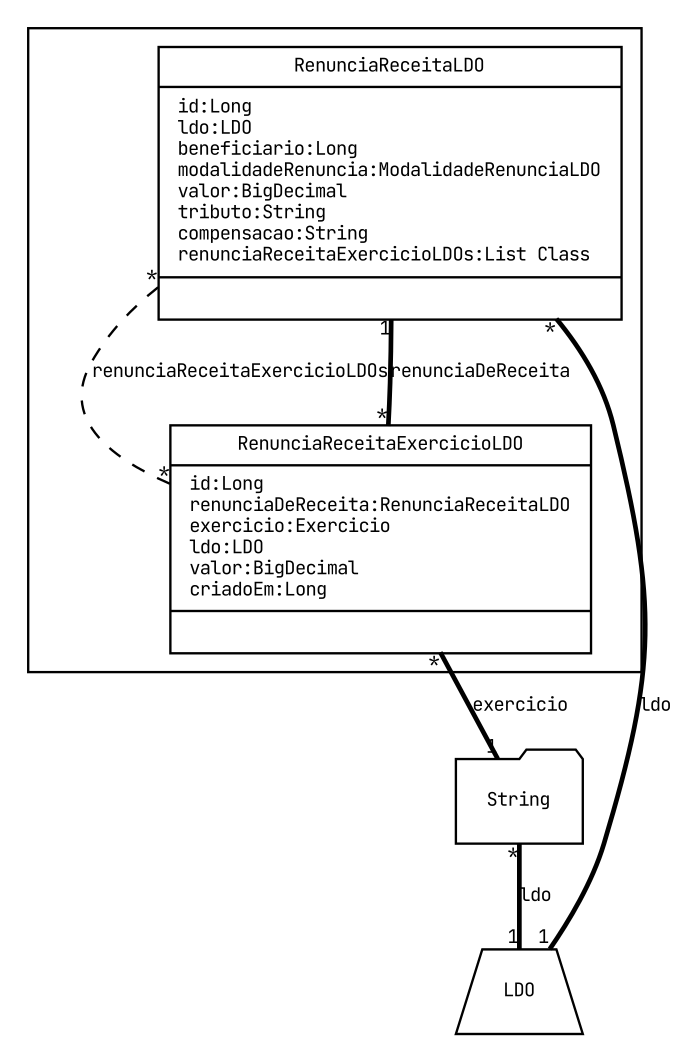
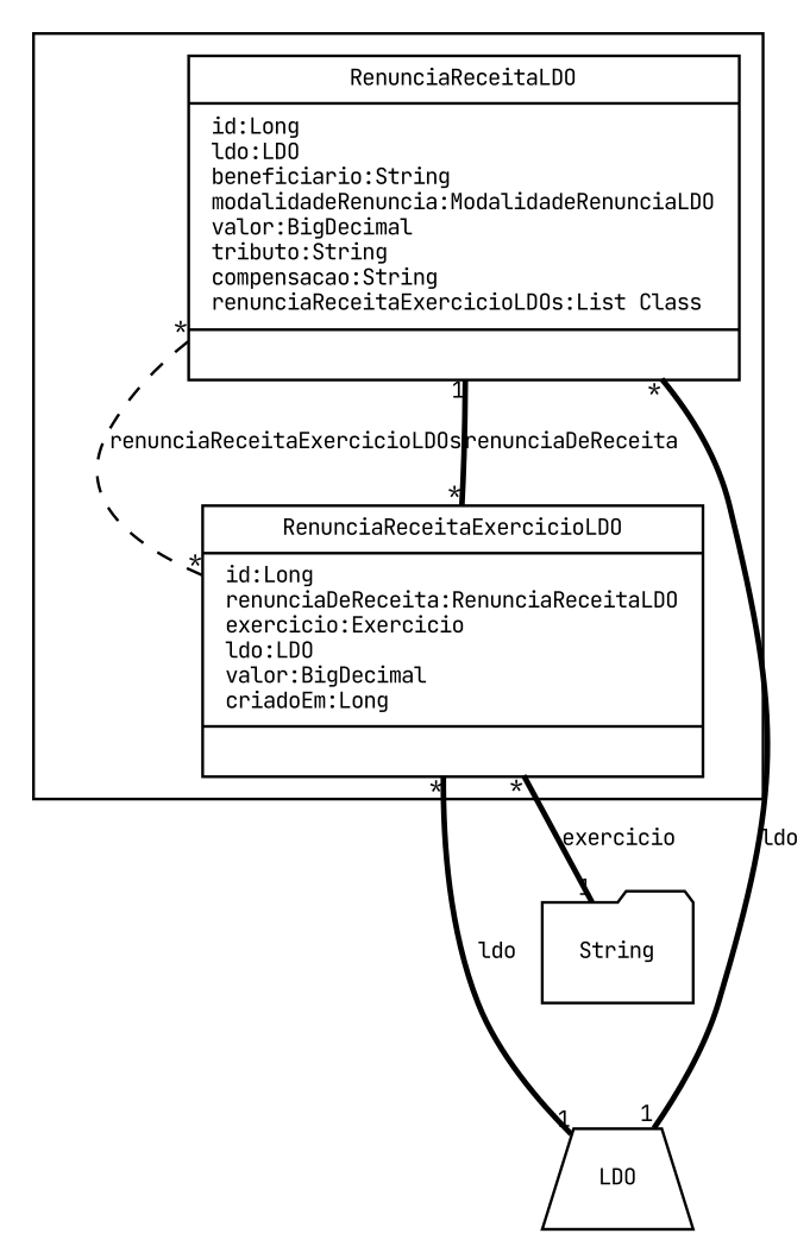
  digraph {
    fontname="JetBrains Mono"
    fontsize=8
    node [fontname="JetBrains Mono" fontsize=8 shape=record]
    edge [arrowhead=none fontname="JetBrains Mono" fontsize=8 headlabel=1 style=bold taillabel="*"]
-   n1 [label="{RenunciaReceitaLDO|id:Long\lldo:LDO\lbeneficiario:Long\lmodalidadeRenuncia:ModalidadeRenunciaLDO\lvalor:BigDecimal\ltributo:String\lcompensacao:String\lrenunciaReceitaExercicioLDOs:List Class\l|\l}"]
+   n1 [label="{RenunciaReceitaLDO|id:Long\lldo:LDO\lbeneficiario:String\lmodalidadeRenuncia:ModalidadeRenunciaLDO\lvalor:BigDecimal\ltributo:String\lcompensacao:String\lrenunciaReceitaExercicioLDOs:List Class\l|\l}"]
    n2 [label="{RenunciaReceitaExercicioLDO|id:Long\lrenunciaDeReceita:RenunciaReceitaLDO\lexercicio:Exercicio\lldo:LDO\lvalor:BigDecimal\lcriadoEm:Long\l|\l}"]
    LDO [shape=trapezium]
    n4 [label=String shape=folder]
    subgraph cluster_1 {
      n1
      n2
    }
    n1 -> n2 [headlabel="*" label=renunciaReceitaExercicioLDOs style=dashed]
    n1 -> LDO [label=ldo]
    n2 -> n1 [label=renunciaDeReceita]
-   n4 -> LDO [label=ldo]
+   n2 -> LDO [label=ldo]
    n2 -> n4 [label=exercicio]
  }
